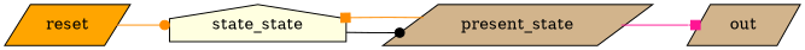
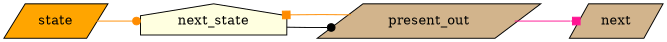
  strict digraph {
    rankdir=LR
    node [fillcolor=tan shape=parallelogram style=filled]
    edge [arrowhead=dot color=darkorange weight=1.0]
-   reset [fillcolor=orange]
-   next_state [fillcolor=lightyellow shape=house label=state_state]
-   present_state
-   out
+   reset [fillcolor=orange label=state]
+   next_state [fillcolor=lightyellow shape=house]
+   present_state [label=present_out]
+   out [label=next]
    reset -> next_state [weight=5.0]
    next_state -> present_state [color=black]
    present_state -> next_state [arrowhead=box weight=4.0]
    present_state -> out [arrowhead=box color=deeppink]
  }
